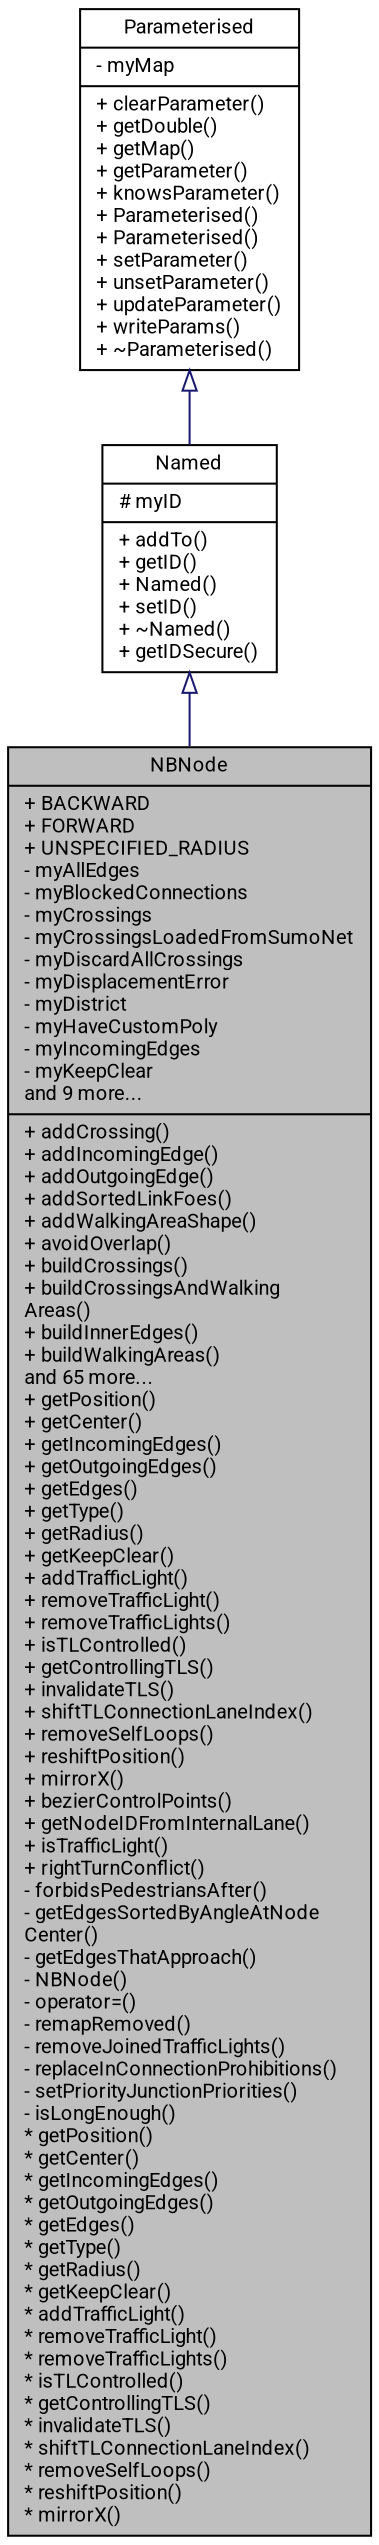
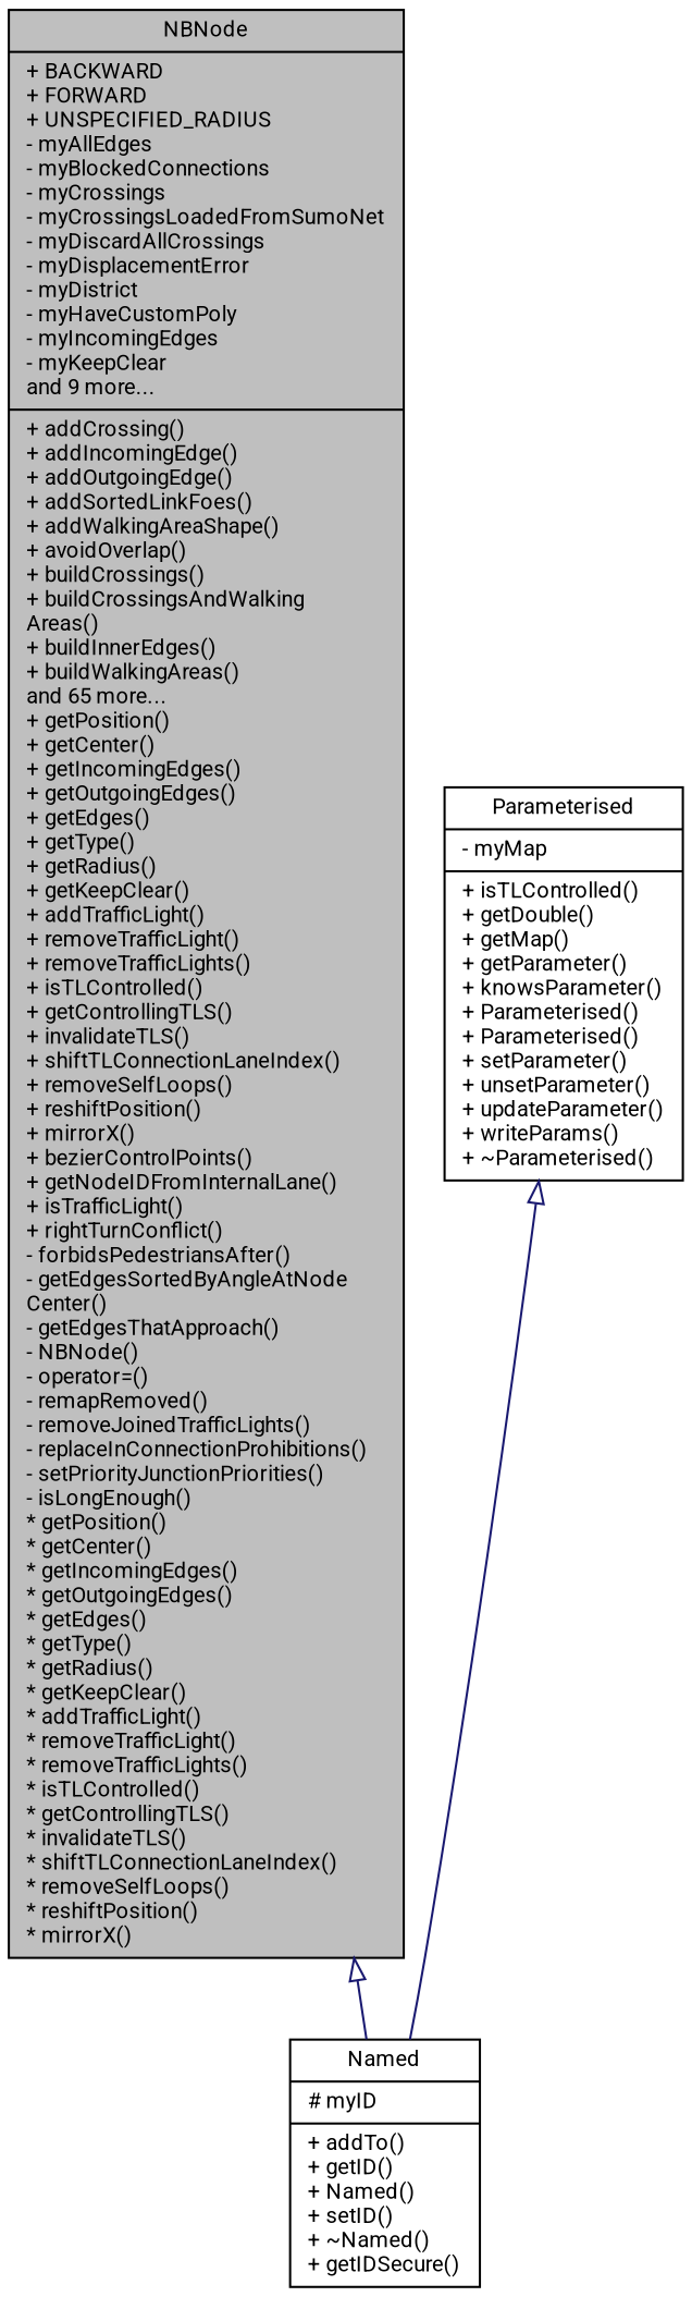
  digraph {
    fontname=Roboto
    node [color=black fillcolor=white fontname=Roboto fontsize=10 shape=record style=filled]
    edge [arrowtail=onormal color=midnightblue dir=back fontname=Roboto fontsize=10 labelfontname=Helvetica labelfontsize=10 style=solid]
    n1 [fillcolor=grey75 fontcolor=black height=0.2 label="{NBNode\n|+ BACKWARD\l+ FORWARD\l+ UNSPECIFIED_RADIUS\l- myAllEdges\l- myBlockedConnections\l- myCrossings\l- myCrossingsLoadedFromSumoNet\l- myDiscardAllCrossings\l- myDisplacementError\l- myDistrict\l- myHaveCustomPoly\l- myIncomingEdges\l- myKeepClear\land 9 more...\l|+ addCrossing()\l+ addIncomingEdge()\l+ addOutgoingEdge()\l+ addSortedLinkFoes()\l+ addWalkingAreaShape()\l+ avoidOverlap()\l+ buildCrossings()\l+ buildCrossingsAndWalking\lAreas()\l+ buildInnerEdges()\l+ buildWalkingAreas()\land 65 more...\l+ getPosition()\l+ getCenter()\l+ getIncomingEdges()\l+ getOutgoingEdges()\l+ getEdges()\l+ getType()\l+ getRadius()\l+ getKeepClear()\l+ addTrafficLight()\l+ removeTrafficLight()\l+ removeTrafficLights()\l+ isTLControlled()\l+ getControllingTLS()\l+ invalidateTLS()\l+ shiftTLConnectionLaneIndex()\l+ removeSelfLoops()\l+ reshiftPosition()\l+ mirrorX()\l+ bezierControlPoints()\l+ getNodeIDFromInternalLane()\l+ isTrafficLight()\l+ rightTurnConflict()\l- forbidsPedestriansAfter()\l- getEdgesSortedByAngleAtNode\lCenter()\l- getEdgesThatApproach()\l- NBNode()\l- operator=()\l- remapRemoved()\l- removeJoinedTrafficLights()\l- replaceInConnectionProhibitions()\l- setPriorityJunctionPriorities()\l- isLongEnough()\l* getPosition()\l* getCenter()\l* getIncomingEdges()\l* getOutgoingEdges()\l* getEdges()\l* getType()\l* getRadius()\l* getKeepClear()\l* addTrafficLight()\l* removeTrafficLight()\l* removeTrafficLights()\l* isTLControlled()\l* getControllingTLS()\l* invalidateTLS()\l* shiftTLConnectionLaneIndex()\l* removeSelfLoops()\l* reshiftPosition()\l* mirrorX()\l}" width=0.4]
    n2 [height=0.2 label="{Named\n|# myID\l|+ addTo()\l+ getID()\l+ Named()\l+ setID()\l+ ~Named()\l+ getIDSecure()\l}" width=0.4]
-   n3 [height=0.2 label="{Parameterised\n|- myMap\l|+ clearParameter()\l+ getDouble()\l+ getMap()\l+ getParameter()\l+ knowsParameter()\l+ Parameterised()\l+ Parameterised()\l+ setParameter()\l+ unsetParameter()\l+ updateParameter()\l+ writeParams()\l+ ~Parameterised()\l}" width=0.4]
-   n2 -> n1
+   n3 [height=0.2 label="{Parameterised\n|- myMap\l|+ isTLControlled()\l+ getDouble()\l+ getMap()\l+ getParameter()\l+ knowsParameter()\l+ Parameterised()\l+ Parameterised()\l+ setParameter()\l+ unsetParameter()\l+ updateParameter()\l+ writeParams()\l+ ~Parameterised()\l}" width=0.4]
+   n1 -> n2
    n3 -> n2
  }
